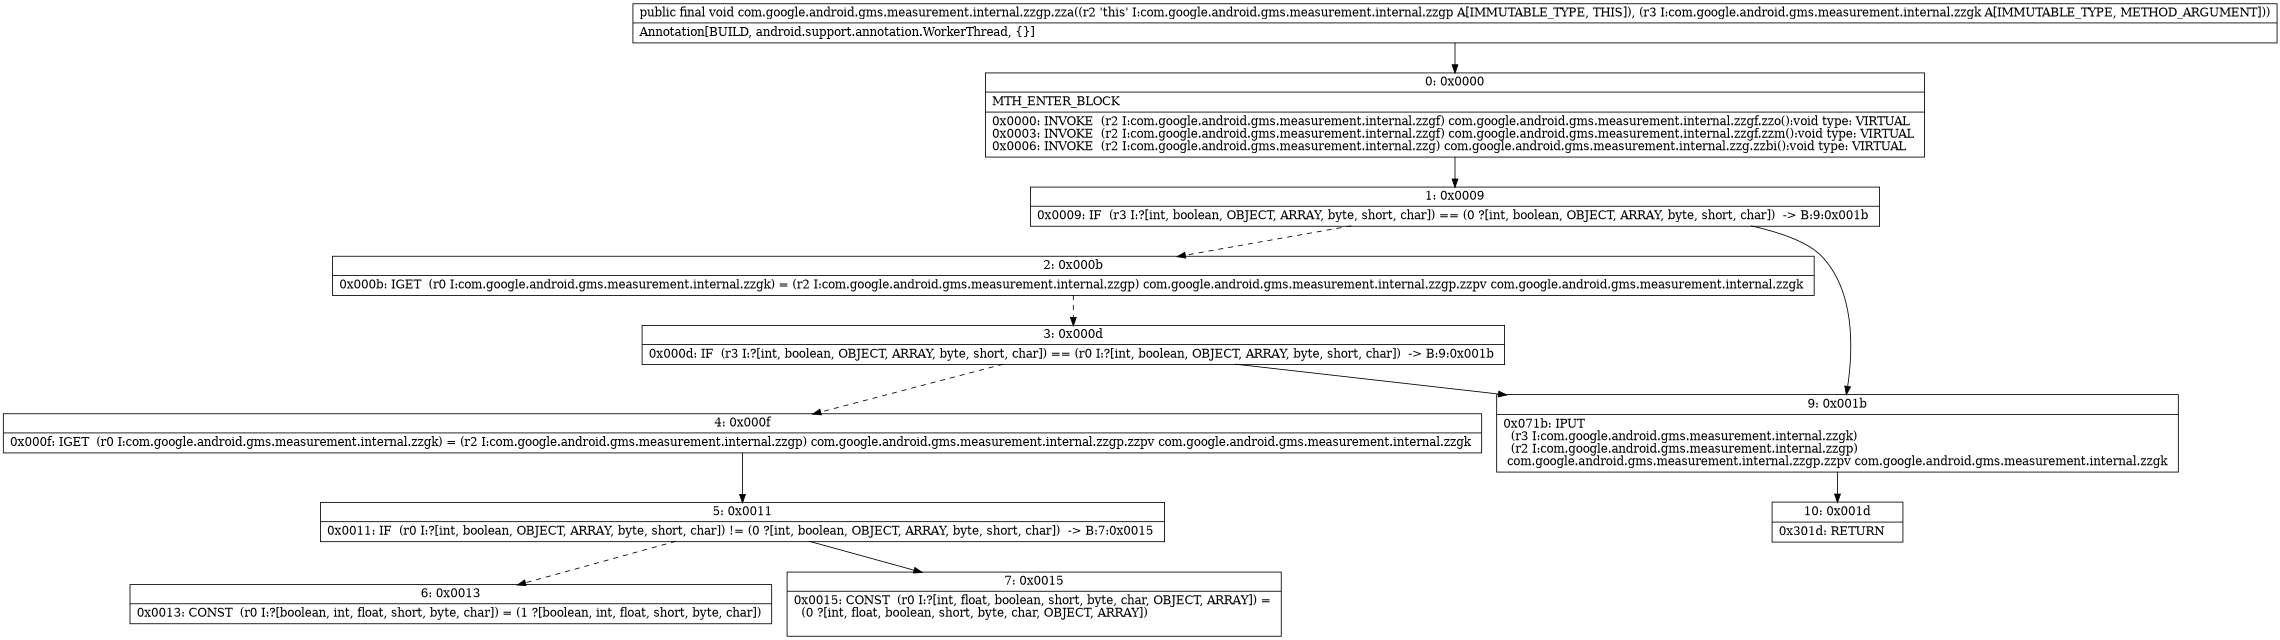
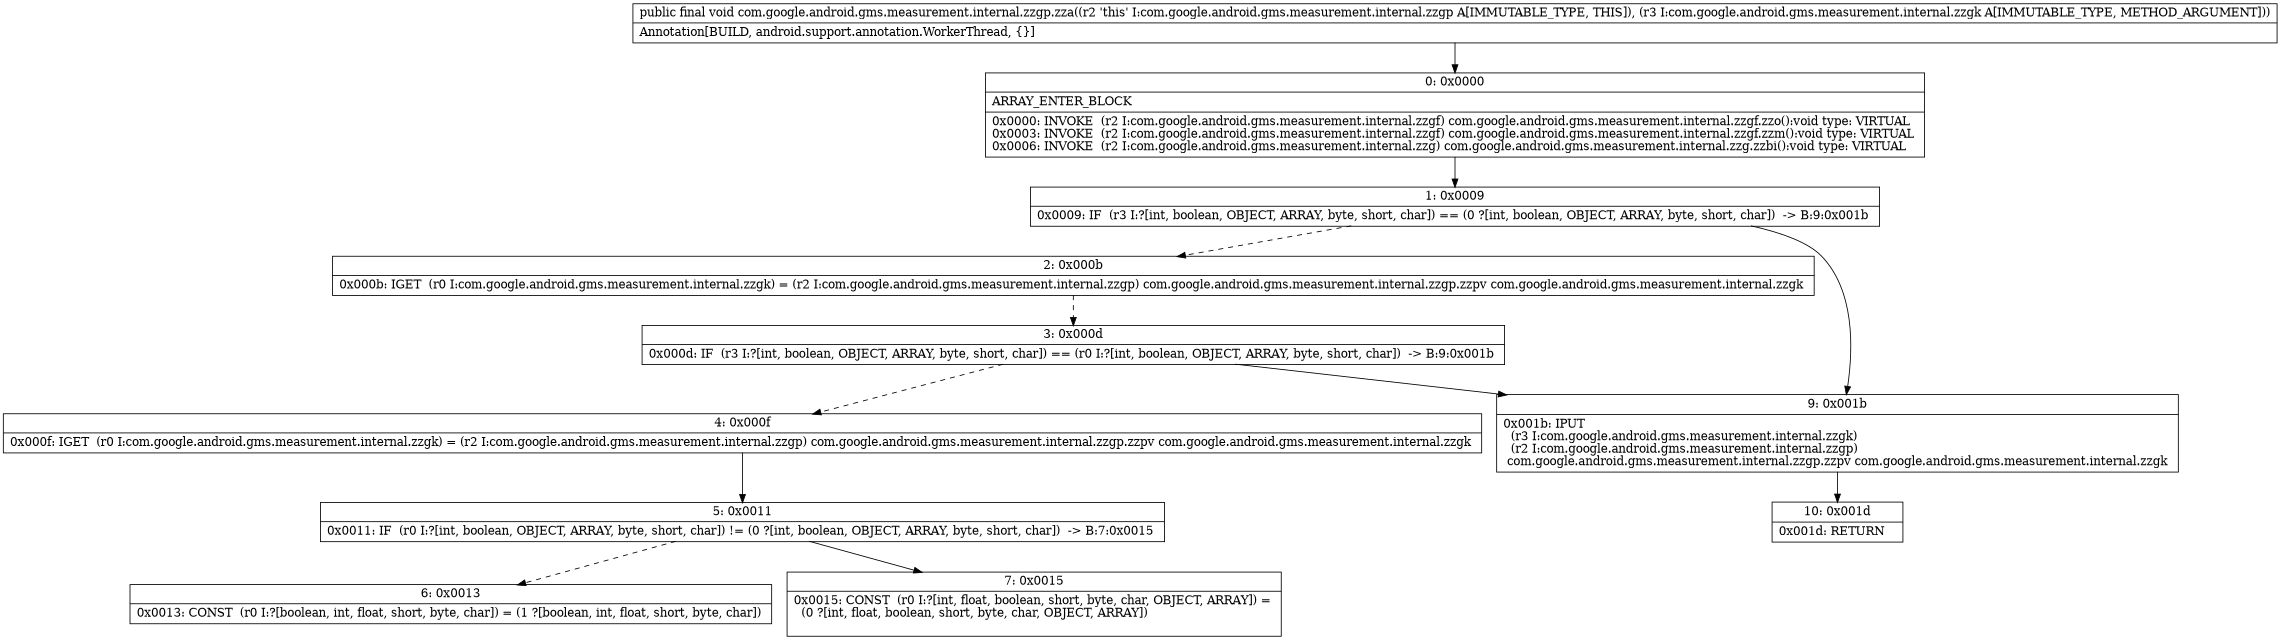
  digraph {
    node [shape=record]
-   n1 [label="{0\:\ 0x0000|MTH_ENTER_BLOCK\l|0x0000: INVOKE  (r2 I:com.google.android.gms.measurement.internal.zzgf) com.google.android.gms.measurement.internal.zzgf.zzo():void type: VIRTUAL \l0x0003: INVOKE  (r2 I:com.google.android.gms.measurement.internal.zzgf) com.google.android.gms.measurement.internal.zzgf.zzm():void type: VIRTUAL \l0x0006: INVOKE  (r2 I:com.google.android.gms.measurement.internal.zzg) com.google.android.gms.measurement.internal.zzg.zzbi():void type: VIRTUAL \l}"]
+   n1 [label="{0\:\ 0x0000|ARRAY_ENTER_BLOCK\l|0x0000: INVOKE  (r2 I:com.google.android.gms.measurement.internal.zzgf) com.google.android.gms.measurement.internal.zzgf.zzo():void type: VIRTUAL \l0x0003: INVOKE  (r2 I:com.google.android.gms.measurement.internal.zzgf) com.google.android.gms.measurement.internal.zzgf.zzm():void type: VIRTUAL \l0x0006: INVOKE  (r2 I:com.google.android.gms.measurement.internal.zzg) com.google.android.gms.measurement.internal.zzg.zzbi():void type: VIRTUAL \l}"]
    n2 [label="{1\:\ 0x0009|0x0009: IF  (r3 I:?[int, boolean, OBJECT, ARRAY, byte, short, char]) == (0 ?[int, boolean, OBJECT, ARRAY, byte, short, char])  \-\> B:9:0x001b \l}"]
    n3 [label="{2\:\ 0x000b|0x000b: IGET  (r0 I:com.google.android.gms.measurement.internal.zzgk) = (r2 I:com.google.android.gms.measurement.internal.zzgp) com.google.android.gms.measurement.internal.zzgp.zzpv com.google.android.gms.measurement.internal.zzgk \l}"]
-   n4 [label="{9\:\ 0x001b|0x071b: IPUT  \l  (r3 I:com.google.android.gms.measurement.internal.zzgk)\l  (r2 I:com.google.android.gms.measurement.internal.zzgp)\l com.google.android.gms.measurement.internal.zzgp.zzpv com.google.android.gms.measurement.internal.zzgk \l}"]
+   n4 [label="{9\:\ 0x001b|0x001b: IPUT  \l  (r3 I:com.google.android.gms.measurement.internal.zzgk)\l  (r2 I:com.google.android.gms.measurement.internal.zzgp)\l com.google.android.gms.measurement.internal.zzgp.zzpv com.google.android.gms.measurement.internal.zzgk \l}"]
    n5 [label="{3\:\ 0x000d|0x000d: IF  (r3 I:?[int, boolean, OBJECT, ARRAY, byte, short, char]) == (r0 I:?[int, boolean, OBJECT, ARRAY, byte, short, char])  \-\> B:9:0x001b \l}"]
-   n6 [label="{10\:\ 0x001d|0x301d: RETURN   \l}"]
+   n6 [label="{10\:\ 0x001d|0x001d: RETURN   \l}"]
    n7 [label="{4\:\ 0x000f|0x000f: IGET  (r0 I:com.google.android.gms.measurement.internal.zzgk) = (r2 I:com.google.android.gms.measurement.internal.zzgp) com.google.android.gms.measurement.internal.zzgp.zzpv com.google.android.gms.measurement.internal.zzgk \l}"]
    n8 [label="{5\:\ 0x0011|0x0011: IF  (r0 I:?[int, boolean, OBJECT, ARRAY, byte, short, char]) != (0 ?[int, boolean, OBJECT, ARRAY, byte, short, char])  \-\> B:7:0x0015 \l}"]
    n9 [label="{6\:\ 0x0013|0x0013: CONST  (r0 I:?[boolean, int, float, short, byte, char]) = (1 ?[boolean, int, float, short, byte, char]) \l}"]
    n10 [label="{7\:\ 0x0015|0x0015: CONST  (r0 I:?[int, float, boolean, short, byte, char, OBJECT, ARRAY]) = \l  (0 ?[int, float, boolean, short, byte, char, OBJECT, ARRAY])\l \l}"]
    n11 [label="{public final void com.google.android.gms.measurement.internal.zzgp.zza((r2 'this' I:com.google.android.gms.measurement.internal.zzgp A[IMMUTABLE_TYPE, THIS]), (r3 I:com.google.android.gms.measurement.internal.zzgk A[IMMUTABLE_TYPE, METHOD_ARGUMENT]))  | Annotation[BUILD, android.support.annotation.WorkerThread, \{\}]\l}"]
    n1 -> n2
    n2 -> n3 [style=dashed]
    n2 -> n4
    n3 -> n5 [style=dashed]
    n4 -> n6
    n5 -> n4
    n5 -> n7 [style=dashed]
    n7 -> n8
    n8 -> n9 [style=dashed]
    n8 -> n10
    n11 -> n1
  }
